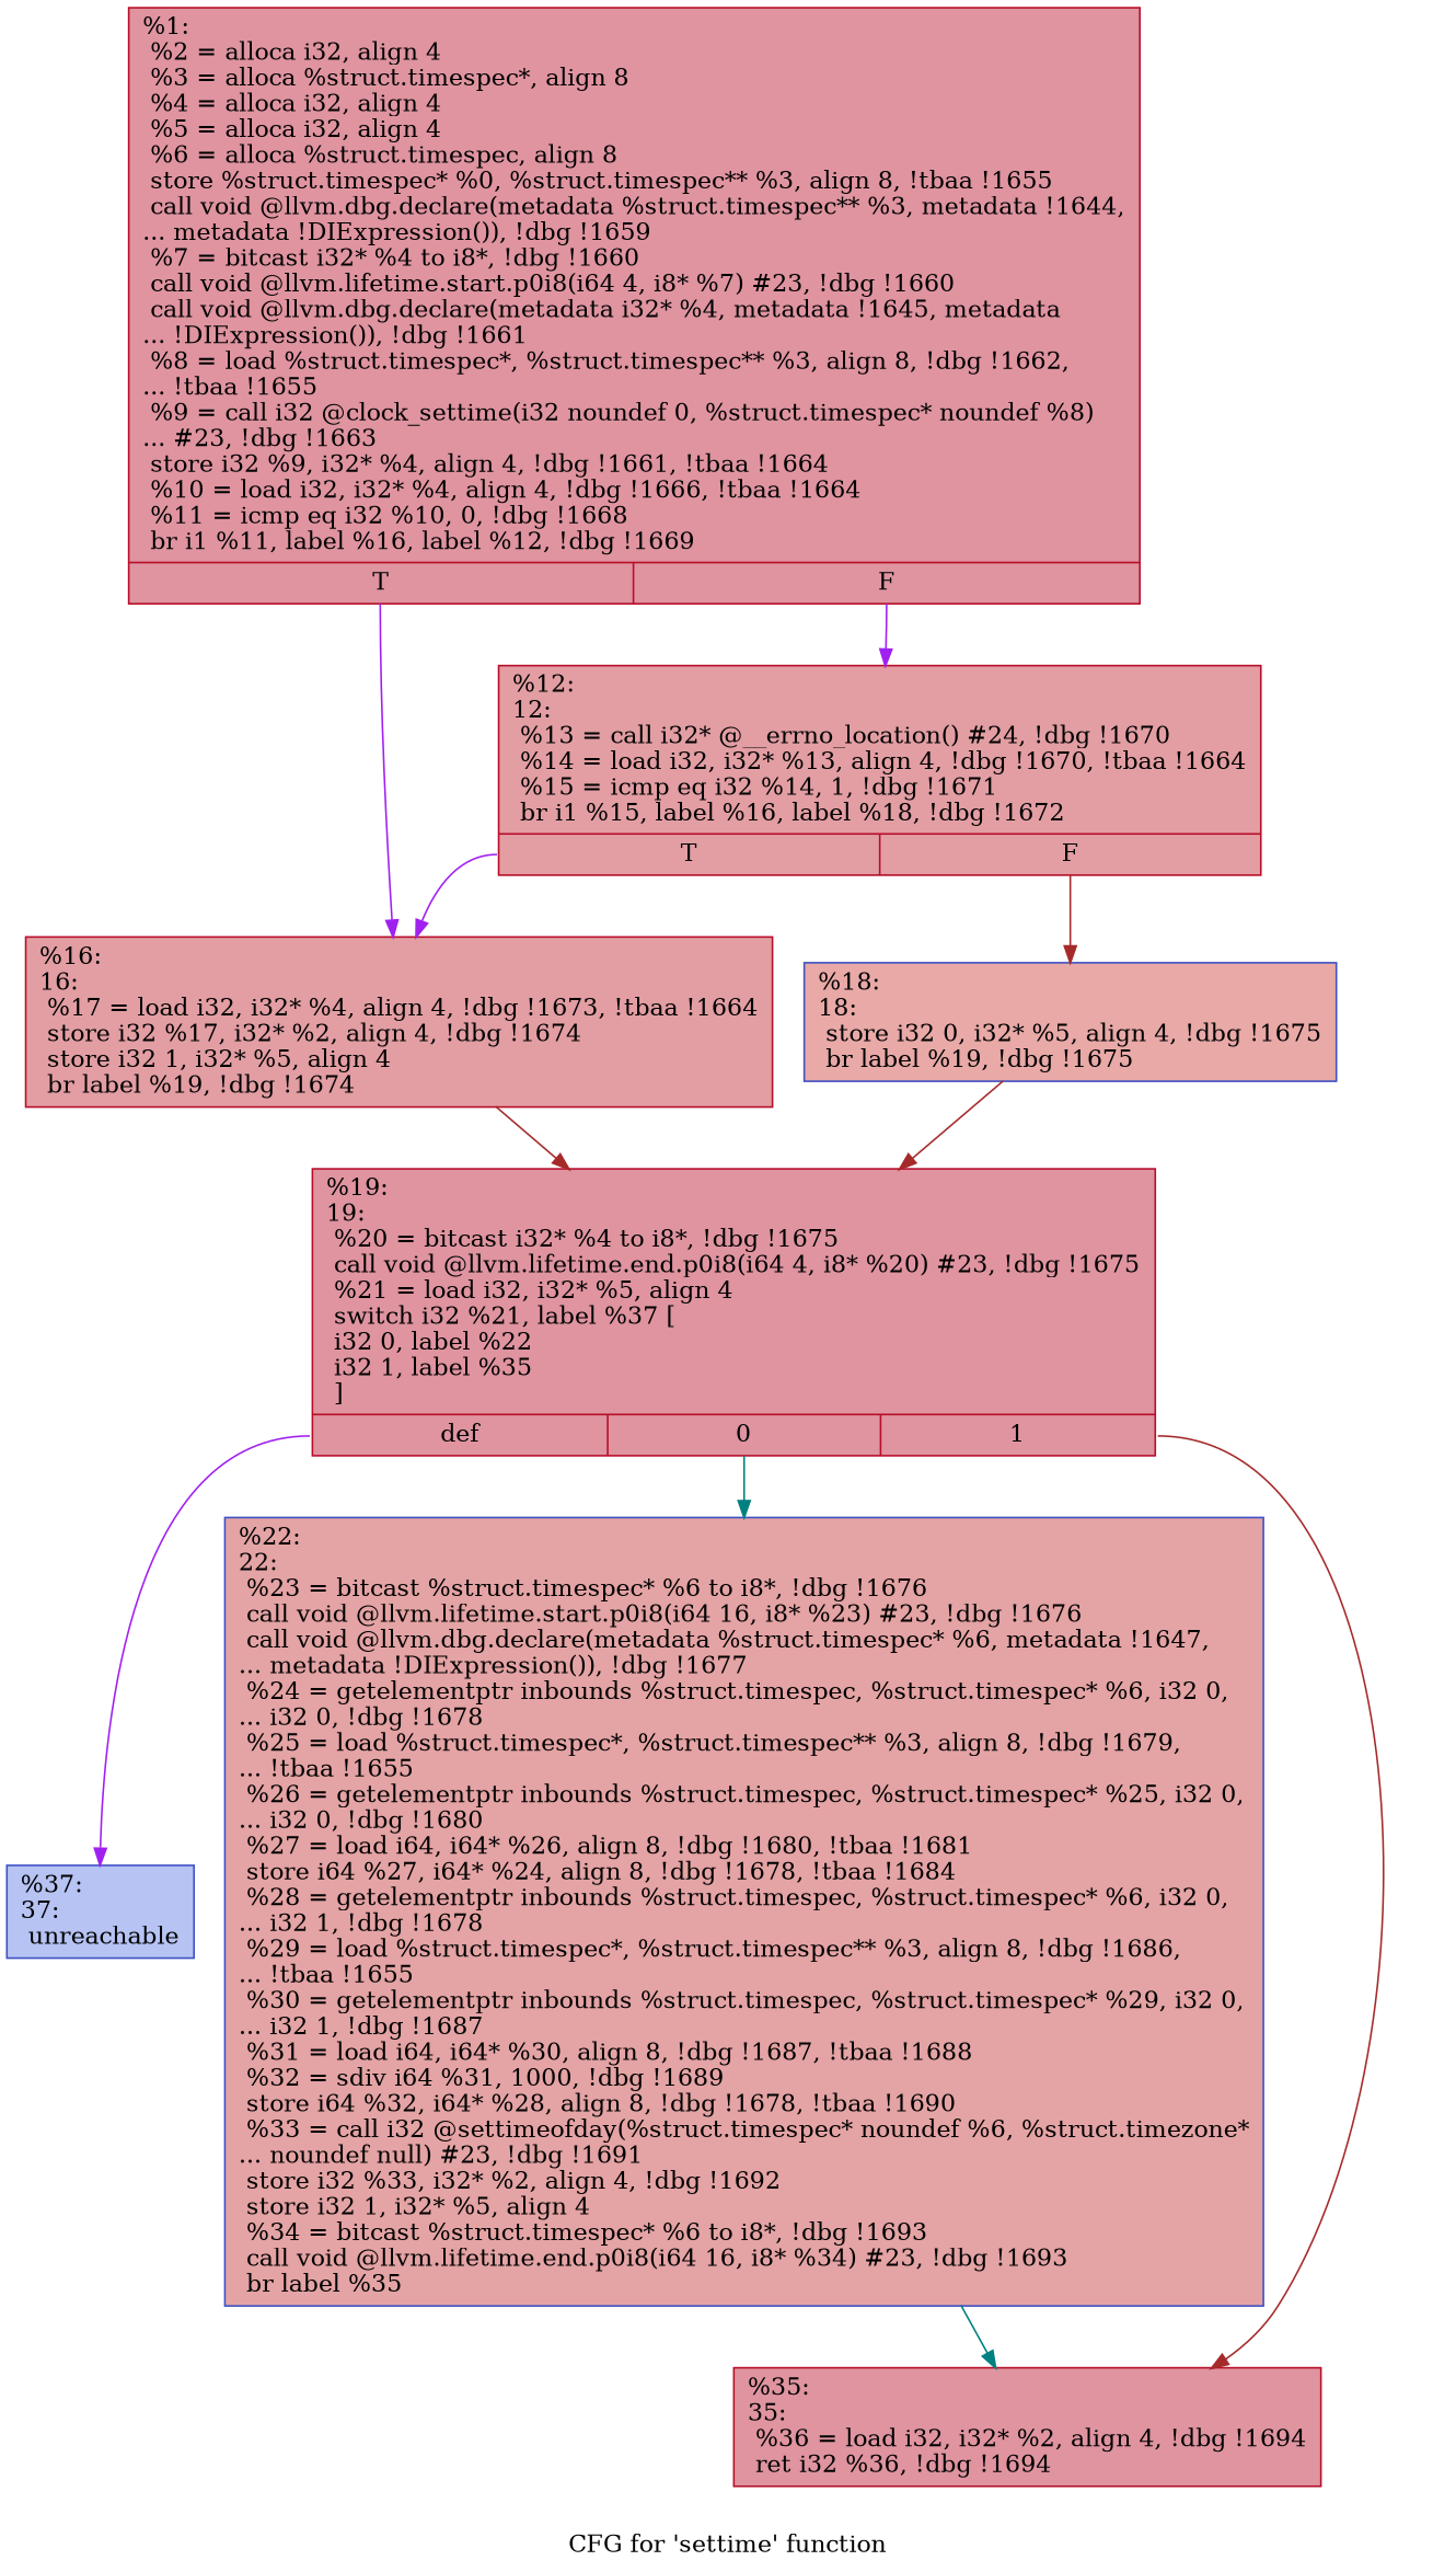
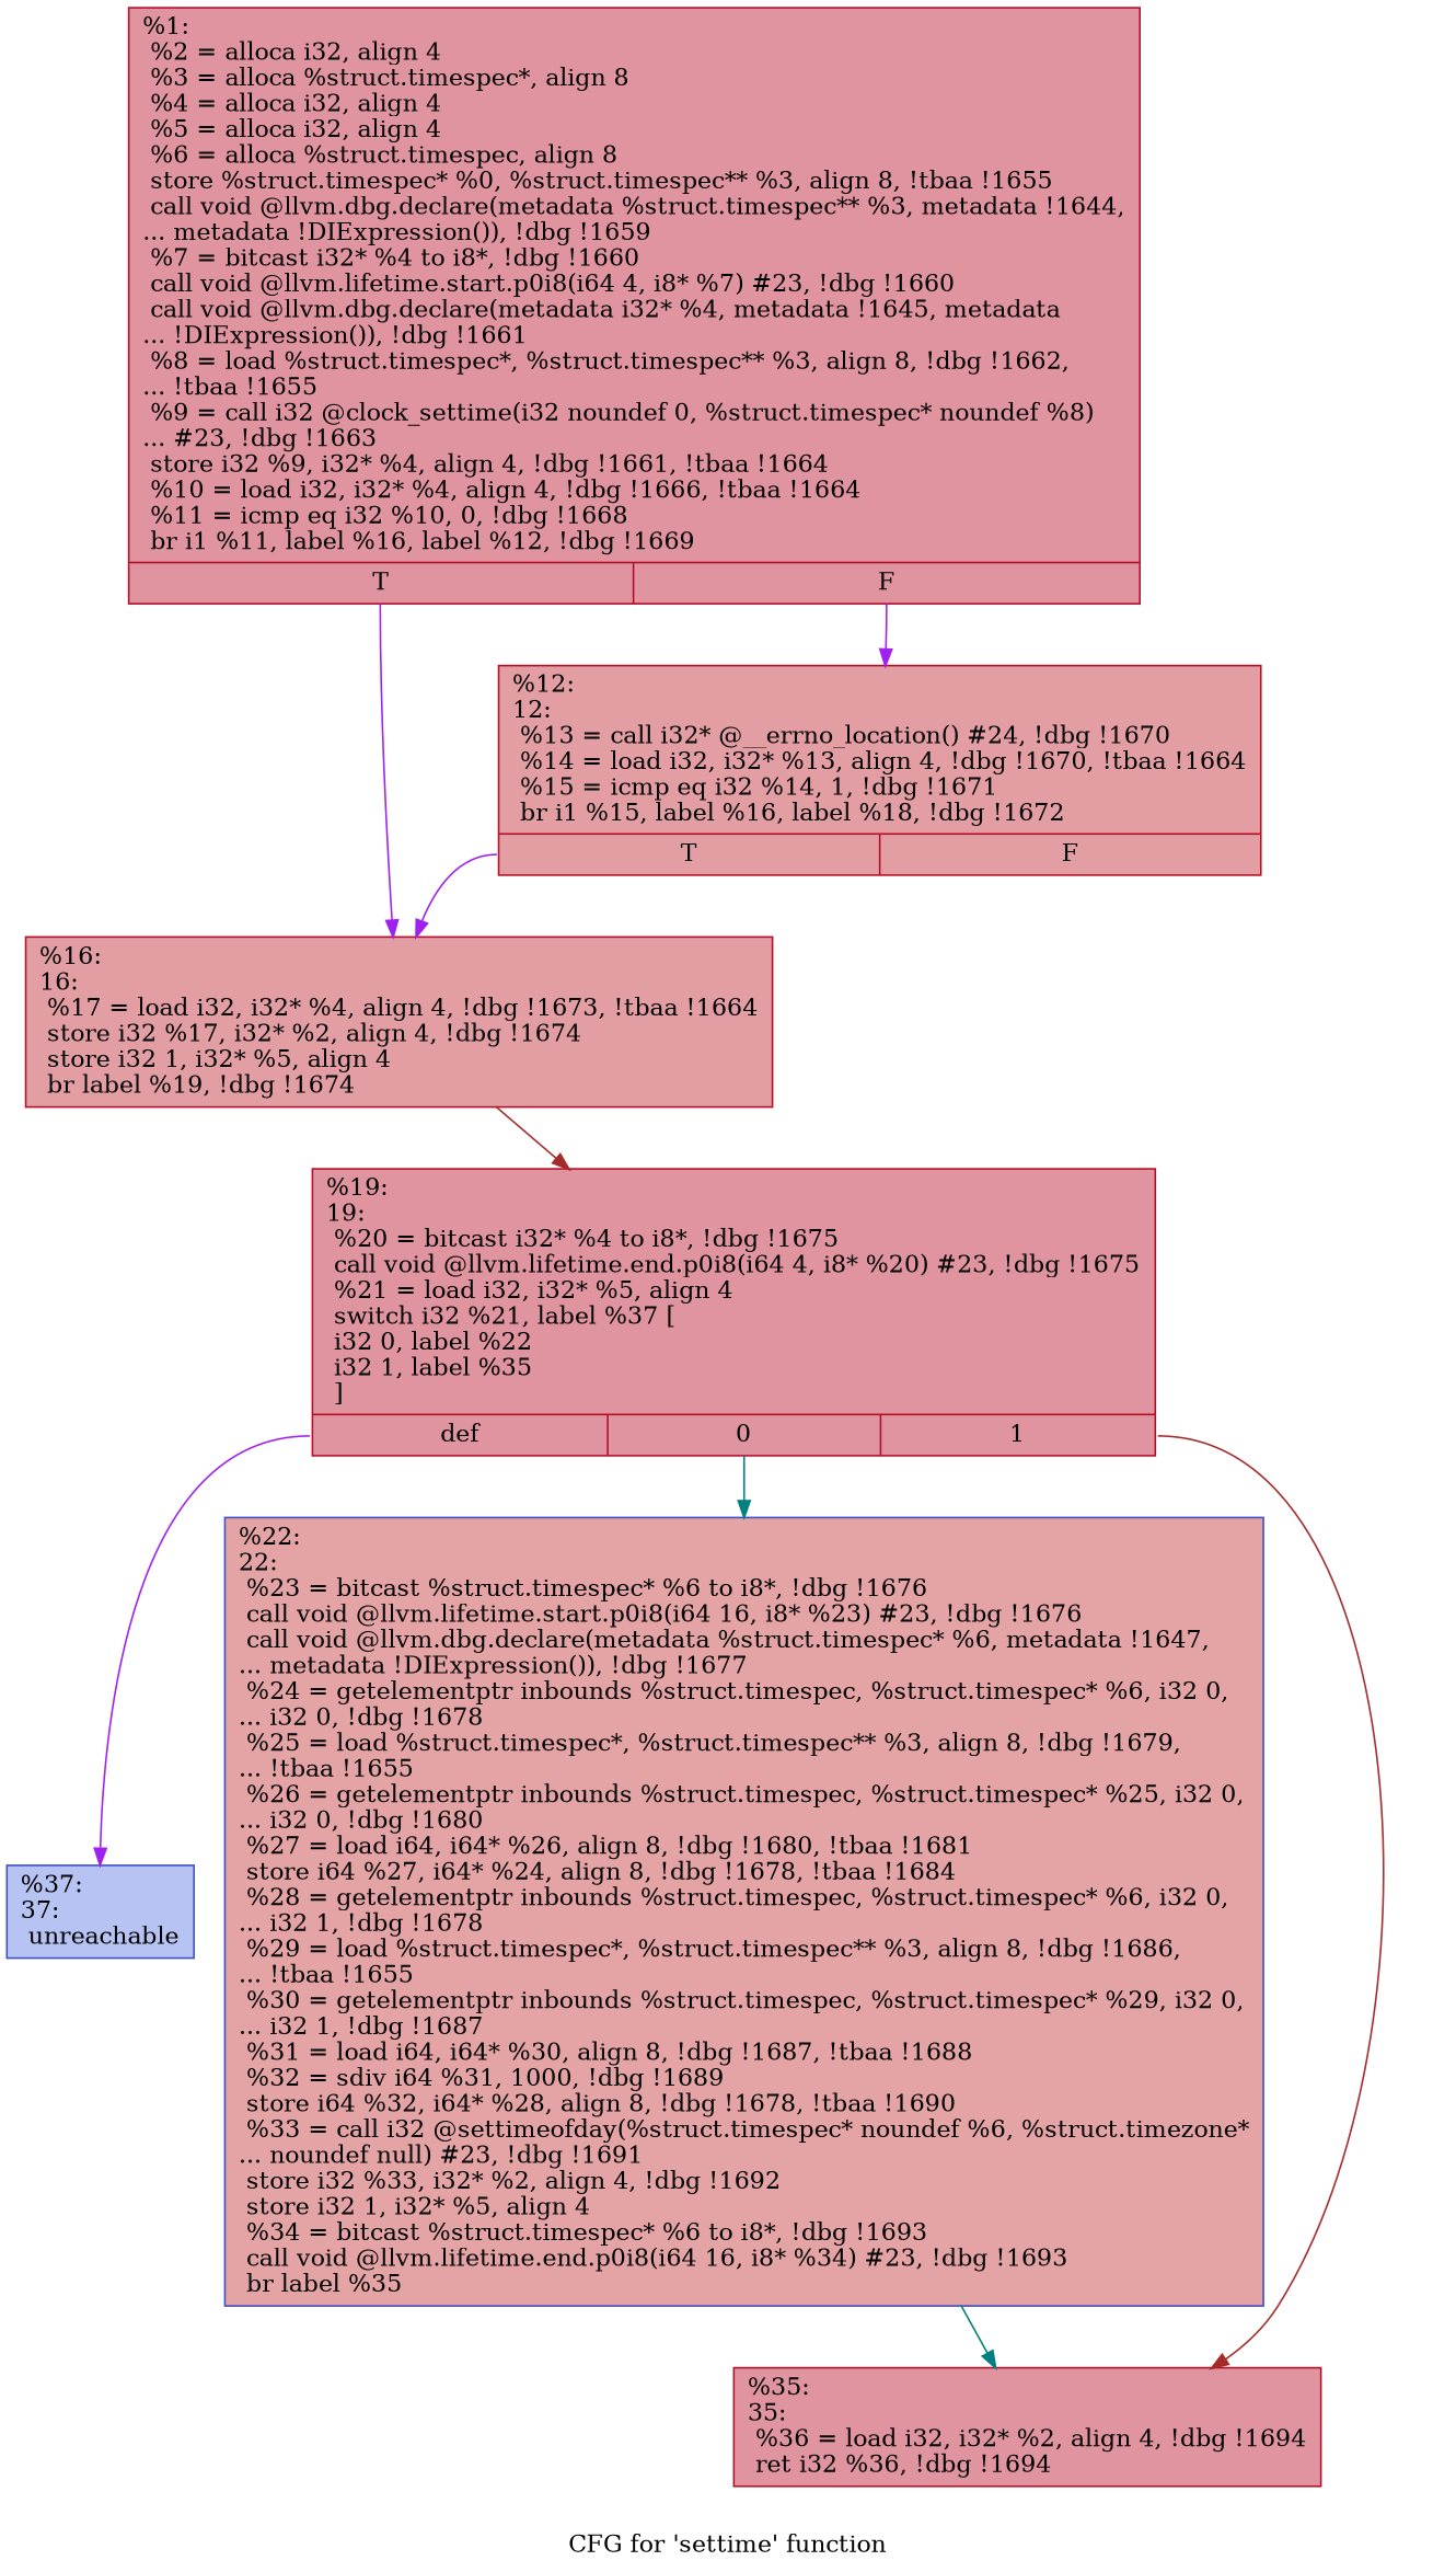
  digraph {
    label="CFG for 'settime' function"
    node [color="#b70d28ff" fillcolor="#b70d2870" shape=record style=filled]
    edge [color=purple]
    n1 [label="{%1:\l  %2 = alloca i32, align 4\l  %3 = alloca %struct.timespec*, align 8\l  %4 = alloca i32, align 4\l  %5 = alloca i32, align 4\l  %6 = alloca %struct.timespec, align 8\l  store %struct.timespec* %0, %struct.timespec** %3, align 8, !tbaa !1655\l  call void @llvm.dbg.declare(metadata %struct.timespec** %3, metadata !1644,\l... metadata !DIExpression()), !dbg !1659\l  %7 = bitcast i32* %4 to i8*, !dbg !1660\l  call void @llvm.lifetime.start.p0i8(i64 4, i8* %7) #23, !dbg !1660\l  call void @llvm.dbg.declare(metadata i32* %4, metadata !1645, metadata\l... !DIExpression()), !dbg !1661\l  %8 = load %struct.timespec*, %struct.timespec** %3, align 8, !dbg !1662,\l... !tbaa !1655\l  %9 = call i32 @clock_settime(i32 noundef 0, %struct.timespec* noundef %8)\l... #23, !dbg !1663\l  store i32 %9, i32* %4, align 4, !dbg !1661, !tbaa !1664\l  %10 = load i32, i32* %4, align 4, !dbg !1666, !tbaa !1664\l  %11 = icmp eq i32 %10, 0, !dbg !1668\l  br i1 %11, label %16, label %12, !dbg !1669\l|{<s0>T|<s1>F}}"]
    n2 [fillcolor="#be242e70" label="{%16:\l16:                                               \l  %17 = load i32, i32* %4, align 4, !dbg !1673, !tbaa !1664\l  store i32 %17, i32* %2, align 4, !dbg !1674\l  store i32 1, i32* %5, align 4\l  br label %19, !dbg !1674\l}"]
    n3 [fillcolor="#be242e70" label="{%12:\l12:                                               \l  %13 = call i32* @__errno_location() #24, !dbg !1670\l  %14 = load i32, i32* %13, align 4, !dbg !1670, !tbaa !1664\l  %15 = icmp eq i32 %14, 1, !dbg !1671\l  br i1 %15, label %16, label %18, !dbg !1672\l|{<s0>T|<s1>F}}"]
    n4 [label="{%19:\l19:                                               \l  %20 = bitcast i32* %4 to i8*, !dbg !1675\l  call void @llvm.lifetime.end.p0i8(i64 4, i8* %20) #23, !dbg !1675\l  %21 = load i32, i32* %5, align 4\l  switch i32 %21, label %37 [\l    i32 0, label %22\l    i32 1, label %35\l  ]\l|{<s0>def|<s1>0|<s2>1}}"]
-   n5 [color="#3d50c3ff" fillcolor="#ca3b3770" label="{%18:\l18:                                               \l  store i32 0, i32* %5, align 4, !dbg !1675\l  br label %19, !dbg !1675\l}"]
    n6 [color="#3d50c3ff" fillcolor="#5977e370" label="{%37:\l37:                                               \l  unreachable\l}"]
    n7 [color="#3d50c3ff" fillcolor="#c32e3170" label="{%22:\l22:                                               \l  %23 = bitcast %struct.timespec* %6 to i8*, !dbg !1676\l  call void @llvm.lifetime.start.p0i8(i64 16, i8* %23) #23, !dbg !1676\l  call void @llvm.dbg.declare(metadata %struct.timespec* %6, metadata !1647,\l... metadata !DIExpression()), !dbg !1677\l  %24 = getelementptr inbounds %struct.timespec, %struct.timespec* %6, i32 0,\l... i32 0, !dbg !1678\l  %25 = load %struct.timespec*, %struct.timespec** %3, align 8, !dbg !1679,\l... !tbaa !1655\l  %26 = getelementptr inbounds %struct.timespec, %struct.timespec* %25, i32 0,\l... i32 0, !dbg !1680\l  %27 = load i64, i64* %26, align 8, !dbg !1680, !tbaa !1681\l  store i64 %27, i64* %24, align 8, !dbg !1678, !tbaa !1684\l  %28 = getelementptr inbounds %struct.timespec, %struct.timespec* %6, i32 0,\l... i32 1, !dbg !1678\l  %29 = load %struct.timespec*, %struct.timespec** %3, align 8, !dbg !1686,\l... !tbaa !1655\l  %30 = getelementptr inbounds %struct.timespec, %struct.timespec* %29, i32 0,\l... i32 1, !dbg !1687\l  %31 = load i64, i64* %30, align 8, !dbg !1687, !tbaa !1688\l  %32 = sdiv i64 %31, 1000, !dbg !1689\l  store i64 %32, i64* %28, align 8, !dbg !1678, !tbaa !1690\l  %33 = call i32 @settimeofday(%struct.timespec* noundef %6, %struct.timezone*\l... noundef null) #23, !dbg !1691\l  store i32 %33, i32* %2, align 4, !dbg !1692\l  store i32 1, i32* %5, align 4\l  %34 = bitcast %struct.timespec* %6 to i8*, !dbg !1693\l  call void @llvm.lifetime.end.p0i8(i64 16, i8* %34) #23, !dbg !1693\l  br label %35\l}"]
    n8 [label="{%35:\l35:                                               \l  %36 = load i32, i32* %2, align 4, !dbg !1694\l  ret i32 %36, !dbg !1694\l}"]
    n1 -> n2 [tailport=s0]
    n1 -> n3 [tailport=s1]
    n2 -> n4 [color=brown]
    n3 -> n2 [tailport=s0]
-   n3 -> n5 [tailport=s1 color=brown]
    n4 -> n6 [tailport=s0]
    n4 -> n7 [tailport=s1 color=teal]
    n4 -> n8 [tailport=s2 color=brown]
-   n5 -> n4 [color=brown]
    n7 -> n8 [color=teal]
  }
